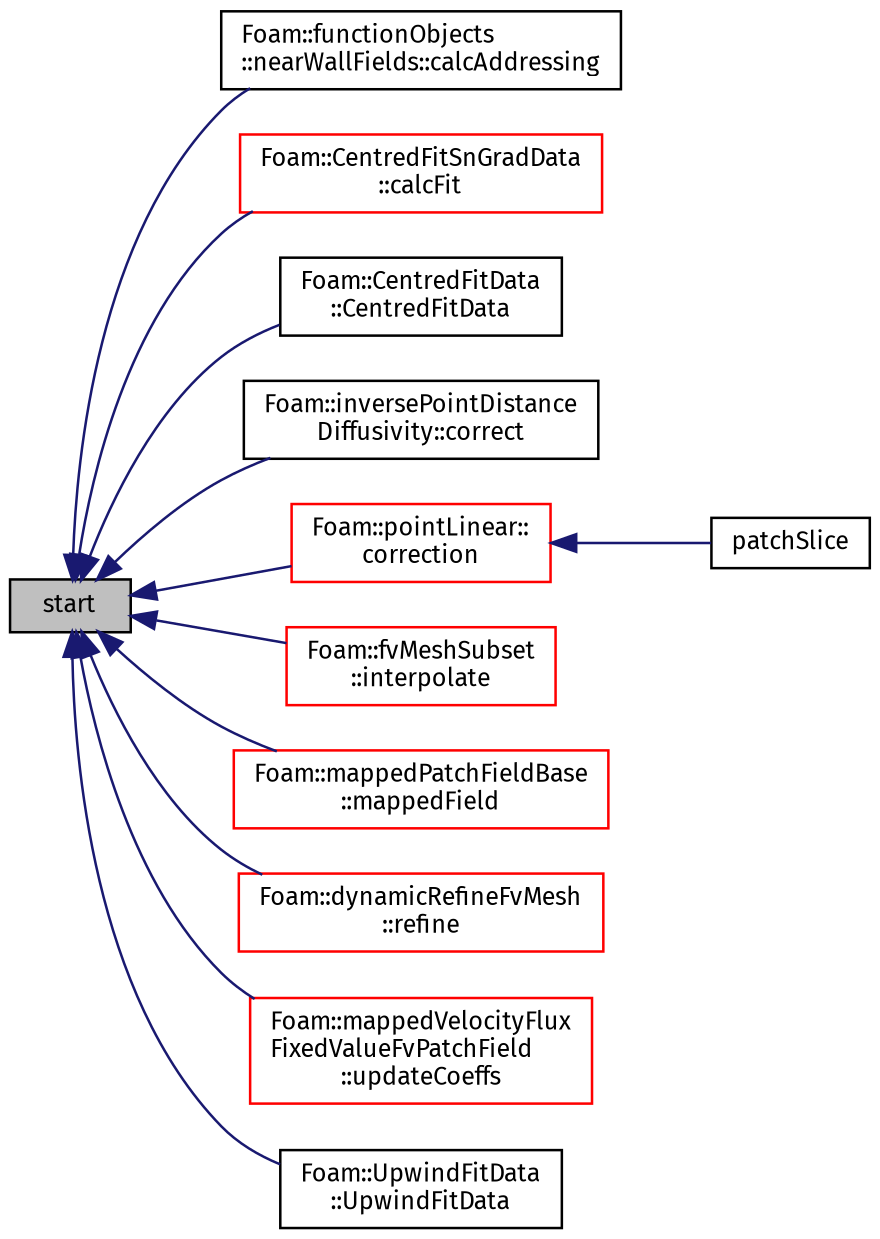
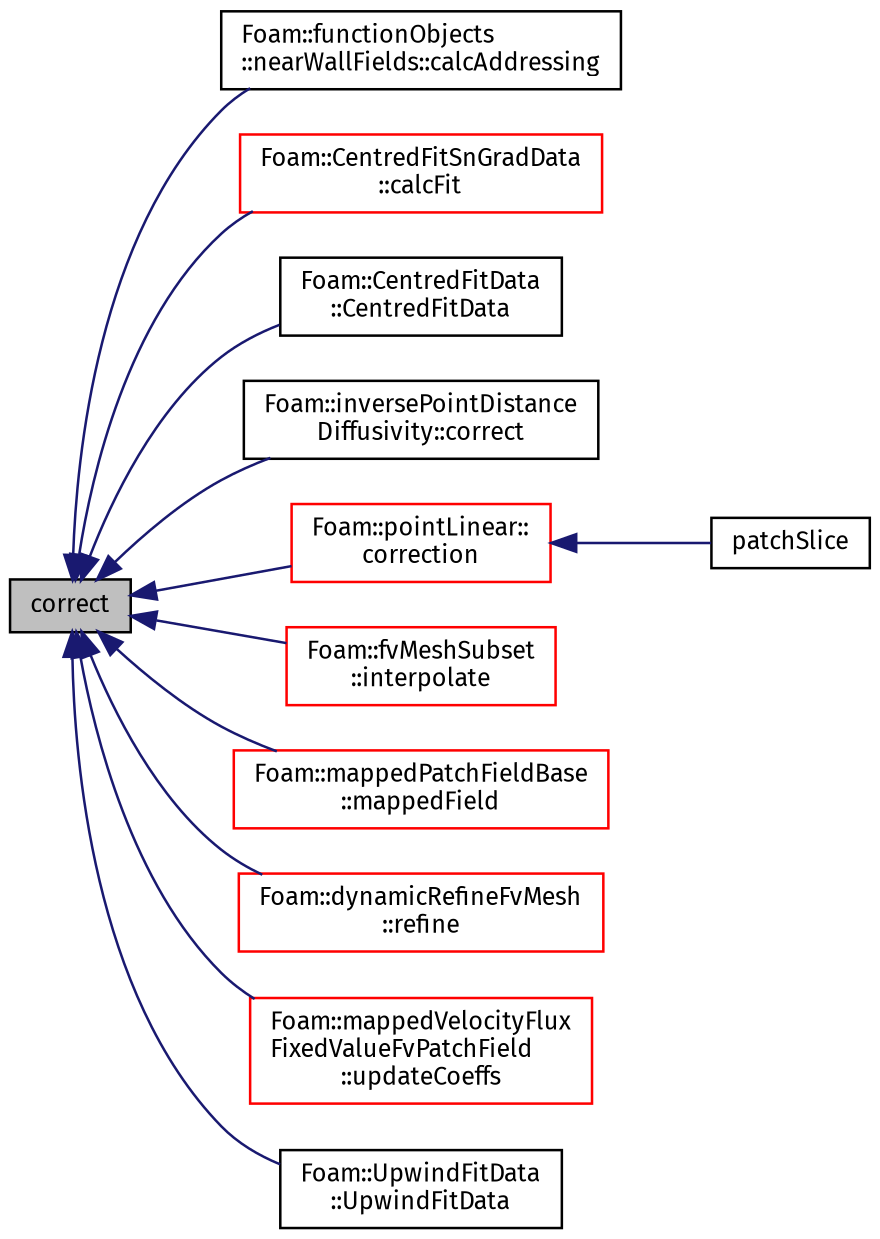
  digraph {
    fontname="Fira Sans"
    rankdir=LR
    node [color=black fontname="Fira Sans" fontsize=10 shape=record]
    edge [color=midnightblue dir=back fontname="Fira Sans" fontsize=10 labelfontname=Helvetica labelfontsize=10 style=solid]
-   n1 [fillcolor=grey75 fontcolor=black height=0.2 label=start style=filled width=0.4]
+   n1 [fillcolor=grey75 fontcolor=black height=0.2 label=correct style=filled width=0.4]
    n2 [height=0.2 label="Foam::functionObjects\l::nearWallFields::calcAddressing" width=0.4]
    n3 [color=red height=0.2 label="Foam::CentredFitSnGradData\l::calcFit" width=0.4]
    n4 [height=0.2 label="Foam::CentredFitData\l::CentredFitData" width=0.4]
    n5 [height=0.2 label="Foam::inversePointDistance\lDiffusivity::correct" width=0.4]
    n6 [color=red height=0.2 label="Foam::pointLinear::\lcorrection" width=0.4]
    n7 [color=red height=0.2 label="Foam::fvMeshSubset\l::interpolate" width=0.4]
    n8 [color=red height=0.2 label="Foam::mappedPatchFieldBase\l::mappedField" width=0.4]
    n9 [color=red height=0.2 label="Foam::dynamicRefineFvMesh\l::refine" width=0.4]
    n10 [color=red height=0.2 label="Foam::mappedVelocityFlux\lFixedValueFvPatchField\l::updateCoeffs" width=0.4]
    n11 [height=0.2 label="Foam::UpwindFitData\l::UpwindFitData" width=0.4]
    n12 [height=0.2 label=patchSlice width=0.4]
    n1 -> n2
    n1 -> n3
    n1 -> n4
    n1 -> n5
    n1 -> n6
    n1 -> n7
    n1 -> n8
    n1 -> n9
    n1 -> n10
    n1 -> n11
    n6 -> n12
  }
